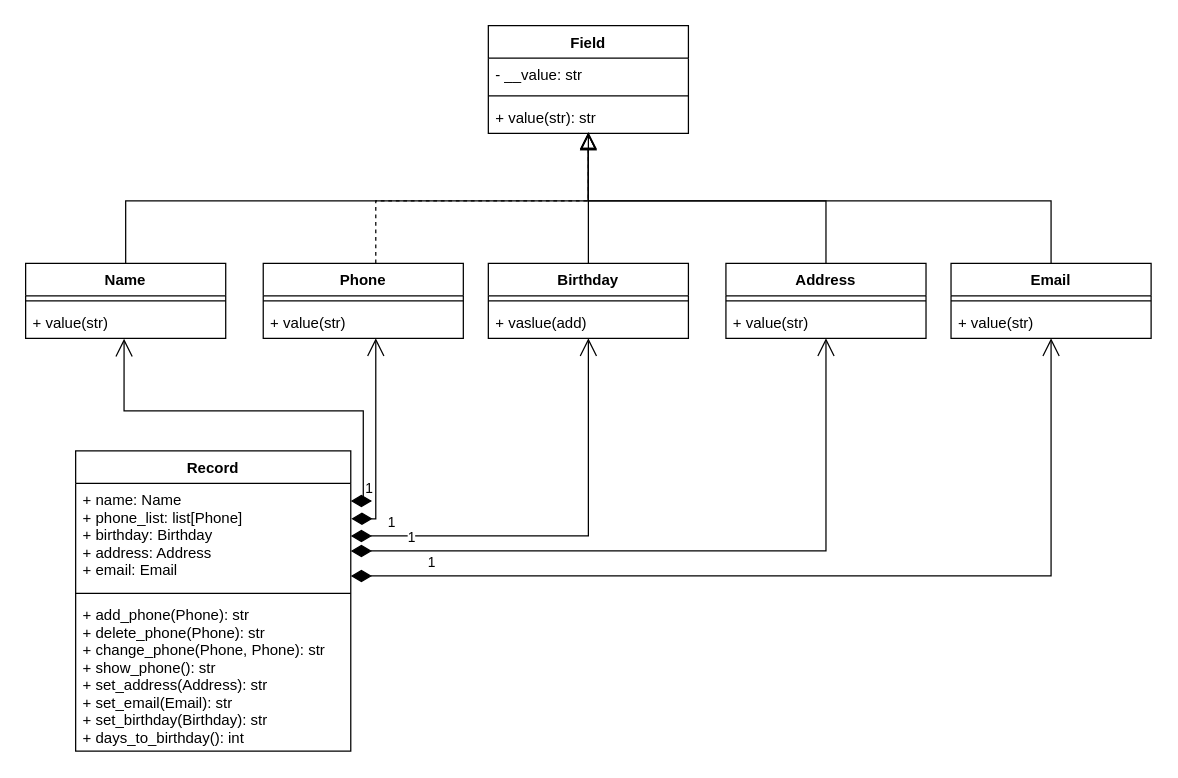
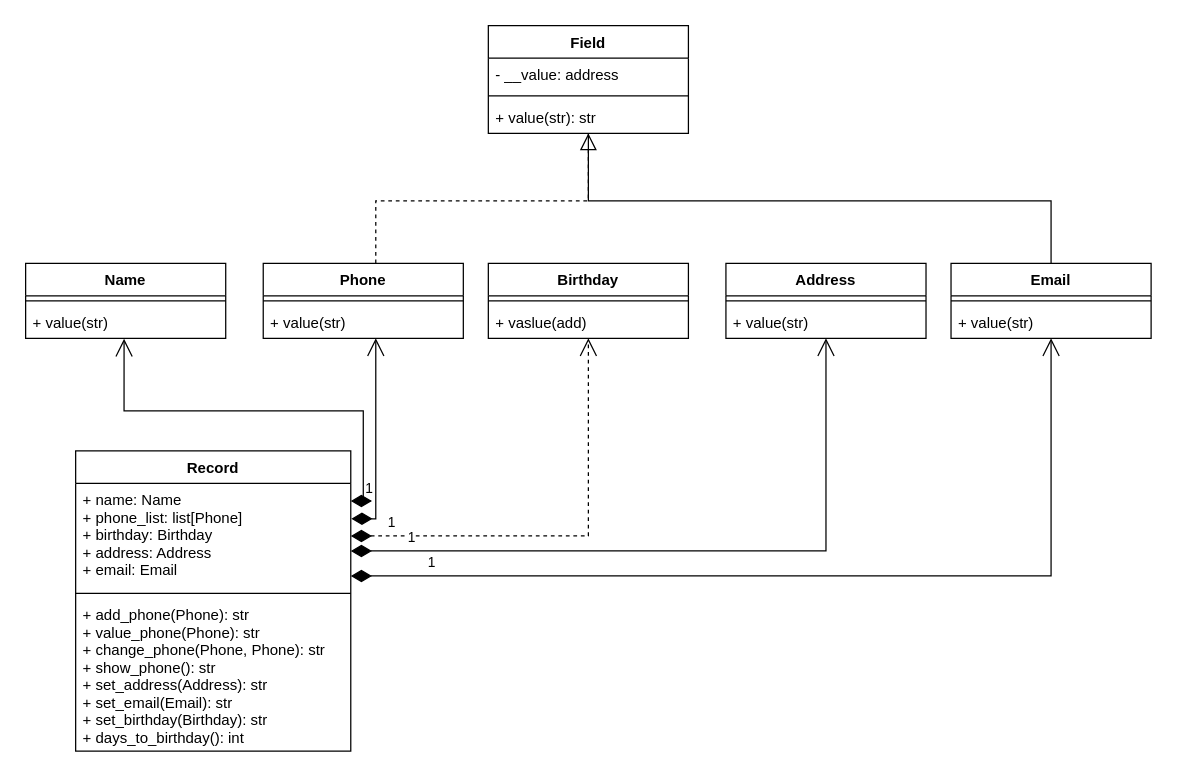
  <mxCell id="0" value="" />
  <mxCell id="1" parent="0" />
  <mxCell id="2" value="Field" style="swimlane;fontStyle=1;align=center;verticalAlign=top;childLayout=stackLayout;horizontal=1;startSize=26;horizontalStack=0;resizeParent=1;resizeParentMax=0;resizeLast=0;collapsible=1;marginBottom=0;" parent="1" vertex="1"><mxGeometry x="390" y="20" width="160" height="86" as="geometry" /></mxCell>
- <mxCell id="3" value="- __value: str" style="text;strokeColor=none;fillColor=none;align=left;verticalAlign=top;spacingLeft=4;spacingRight=4;overflow=hidden;rotatable=0;points=[[0,0.5],[1,0.5]];portConstraint=eastwest;" parent="2" vertex="1"><mxGeometry y="26" width="160" height="26" as="geometry" /></mxCell>
+ <mxCell id="3" value="- __value: address" style="text;strokeColor=none;fillColor=none;align=left;verticalAlign=top;spacingLeft=4;spacingRight=4;overflow=hidden;rotatable=0;points=[[0,0.5],[1,0.5]];portConstraint=eastwest;" parent="2" vertex="1"><mxGeometry y="26" width="160" height="26" as="geometry" /></mxCell>
  <mxCell id="4" value="" style="line;strokeWidth=1;fillColor=none;align=left;verticalAlign=middle;spacingTop=-1;spacingLeft=3;spacingRight=3;rotatable=0;labelPosition=right;points=[];portConstraint=eastwest;strokeColor=inherit;" parent="2" vertex="1"><mxGeometry y="52" width="160" height="8" as="geometry" /></mxCell>
  <mxCell id="5" value="+ value(str): str" style="text;strokeColor=none;fillColor=none;align=left;verticalAlign=top;spacingLeft=4;spacingRight=4;overflow=hidden;rotatable=0;points=[[0,0.5],[1,0.5]];portConstraint=eastwest;" parent="2" vertex="1"><mxGeometry y="60" width="160" height="26" as="geometry" /></mxCell>
  <mxCell id="6" value="Birthday" style="swimlane;fontStyle=1;align=center;verticalAlign=top;childLayout=stackLayout;horizontal=1;startSize=26;horizontalStack=0;resizeParent=1;resizeParentMax=0;resizeLast=0;collapsible=1;marginBottom=0;" parent="1" vertex="1"><mxGeometry x="390" y="210" width="160" height="60" as="geometry" /></mxCell>
  <mxCell id="7" value="" style="line;strokeWidth=1;fillColor=none;align=left;verticalAlign=middle;spacingTop=-1;spacingLeft=3;spacingRight=3;rotatable=0;labelPosition=right;points=[];portConstraint=eastwest;strokeColor=inherit;" parent="6" vertex="1"><mxGeometry y="26" width="160" height="8" as="geometry" /></mxCell>
  <mxCell id="8" value="+ vaslue(add)" style="text;strokeColor=none;fillColor=none;align=left;verticalAlign=top;spacingLeft=4;spacingRight=4;overflow=hidden;rotatable=0;points=[[0,0.5],[1,0.5]];portConstraint=eastwest;" parent="6" vertex="1"><mxGeometry y="34" width="160" height="26" as="geometry" /></mxCell>
- <mxCell id="9" style="edgeStyle=orthogonalEdgeStyle;rounded=0;orthogonalLoop=1;jettySize=auto;html=1;entryX=0.5;entryY=0.962;entryDx=0;entryDy=0;entryPerimeter=0;strokeWidth=1;endArrow=block;endFill=0;endSize=11;" edge="1" parent="1" source="10" target="5"><mxGeometry relative="1" as="geometry"><Array as="points"><mxPoint x="100" y="160" /><mxPoint x="470" y="160" /></Array></mxGeometry></mxCell>
  <mxCell id="10" value="Name" style="swimlane;fontStyle=1;align=center;verticalAlign=top;childLayout=stackLayout;horizontal=1;startSize=26;horizontalStack=0;resizeParent=1;resizeParentMax=0;resizeLast=0;collapsible=1;marginBottom=0;" parent="1" vertex="1"><mxGeometry x="20" y="210" width="160" height="60" as="geometry" /></mxCell>
  <mxCell id="11" value="" style="line;strokeWidth=1;fillColor=none;align=left;verticalAlign=middle;spacingTop=-1;spacingLeft=3;spacingRight=3;rotatable=0;labelPosition=right;points=[];portConstraint=eastwest;strokeColor=inherit;" parent="10" vertex="1"><mxGeometry y="26" width="160" height="8" as="geometry" /></mxCell>
  <mxCell id="12" value="+ value(str)" style="text;strokeColor=none;fillColor=none;align=left;verticalAlign=top;spacingLeft=4;spacingRight=4;overflow=hidden;rotatable=0;points=[[0,0.5],[1,0.5]];portConstraint=eastwest;" parent="10" vertex="1"><mxGeometry y="34" width="160" height="26" as="geometry" /></mxCell>
  <mxCell id="13" style="edgeStyle=orthogonalEdgeStyle;rounded=0;orthogonalLoop=1;jettySize=auto;html=1;strokeWidth=1;endArrow=block;endFill=0;endSize=11;dashed=1;" edge="1" parent="1" source="14" target="5"><mxGeometry relative="1" as="geometry"><Array as="points"><mxPoint x="300" y="160" /><mxPoint x="470" y="160" /></Array></mxGeometry></mxCell>
  <mxCell id="14" value="Phone" style="swimlane;fontStyle=1;align=center;verticalAlign=top;childLayout=stackLayout;horizontal=1;startSize=26;horizontalStack=0;resizeParent=1;resizeParentMax=0;resizeLast=0;collapsible=1;marginBottom=0;" parent="1" vertex="1"><mxGeometry x="210" y="210" width="160" height="60" as="geometry" /></mxCell>
  <mxCell id="15" value="" style="line;strokeWidth=1;fillColor=none;align=left;verticalAlign=middle;spacingTop=-1;spacingLeft=3;spacingRight=3;rotatable=0;labelPosition=right;points=[];portConstraint=eastwest;strokeColor=inherit;" parent="14" vertex="1"><mxGeometry y="26" width="160" height="8" as="geometry" /></mxCell>
  <mxCell id="16" value="+ value(str)" style="text;strokeColor=none;fillColor=none;align=left;verticalAlign=top;spacingLeft=4;spacingRight=4;overflow=hidden;rotatable=0;points=[[0,0.5],[1,0.5]];portConstraint=eastwest;" parent="14" vertex="1"><mxGeometry y="34" width="160" height="26" as="geometry" /></mxCell>
- <mxCell id="17" value="" style="endArrow=block;endSize=10;endFill=0;shadow=0;strokeWidth=1;rounded=0;edgeStyle=elbowEdgeStyle;elbow=vertical;exitX=0.5;exitY=0;exitDx=0;exitDy=0;" parent="1" source="6" edge="1" target="5"><mxGeometry width="160" relative="1" as="geometry"><mxPoint x="640" y="220" as="sourcePoint" /><mxPoint x="510" y="120" as="targetPoint" /><Array as="points"><mxPoint x="470" y="150" /><mxPoint x="550" y="170" /><mxPoint x="530" y="170" /><mxPoint x="590" y="190" /></Array></mxGeometry></mxCell>
  <mxCell id="18" value="Record" style="swimlane;fontStyle=1;align=center;verticalAlign=top;childLayout=stackLayout;horizontal=1;startSize=26;horizontalStack=0;resizeParent=1;resizeParentMax=0;resizeLast=0;collapsible=1;marginBottom=0;" vertex="1" parent="1"><mxGeometry x="60" y="360" width="220" height="240" as="geometry" /></mxCell>
  <mxCell id="19" value="+ name: Name&#10;+ phone_list: list[Phone]&#10;+ birthday: Birthday&#10;+ address: Address&#10;+ email: Email&#10;" style="text;strokeColor=none;fillColor=none;align=left;verticalAlign=top;spacingLeft=4;spacingRight=4;overflow=hidden;rotatable=0;points=[[0,0.5],[1,0.5]];portConstraint=eastwest;" vertex="1" parent="18"><mxGeometry y="26" width="220" height="84" as="geometry" /></mxCell>
  <mxCell id="20" value="" style="line;strokeWidth=1;fillColor=none;align=left;verticalAlign=middle;spacingTop=-1;spacingLeft=3;spacingRight=3;rotatable=0;labelPosition=right;points=[];portConstraint=eastwest;strokeColor=inherit;" vertex="1" parent="18"><mxGeometry y="110" width="220" height="8" as="geometry" /></mxCell>
- <mxCell id="21" value="+ add_phone(Phone): str&#10;+ delete_phone(Phone): str&#10;+ change_phone(Phone, Phone): str&#10;+ show_phone(): str&#10;+ set_address(Address): str&#10;+ set_email(Email): str&#10;+ set_birthday(Birthday): str&#10;+ days_to_birthday(): int" style="text;strokeColor=none;fillColor=none;align=left;verticalAlign=top;spacingLeft=4;spacingRight=4;overflow=hidden;rotatable=0;points=[[0,0.5],[1,0.5]];portConstraint=eastwest;" vertex="1" parent="18"><mxGeometry y="118" width="220" height="122" as="geometry" /></mxCell>
- <mxCell id="22" style="edgeStyle=orthogonalEdgeStyle;rounded=0;orthogonalLoop=1;jettySize=auto;html=1;strokeWidth=1;endArrow=block;endFill=0;endSize=11;" edge="1" parent="1" source="23" target="5"><mxGeometry relative="1" as="geometry"><mxPoint x="470" y="110" as="targetPoint" /><Array as="points"><mxPoint x="660" y="160" /><mxPoint x="470" y="160" /></Array></mxGeometry></mxCell>
+ <mxCell id="21" value="+ add_phone(Phone): str&#10;+ value_phone(Phone): str&#10;+ change_phone(Phone, Phone): str&#10;+ show_phone(): str&#10;+ set_address(Address): str&#10;+ set_email(Email): str&#10;+ set_birthday(Birthday): str&#10;+ days_to_birthday(): int" style="text;strokeColor=none;fillColor=none;align=left;verticalAlign=top;spacingLeft=4;spacingRight=4;overflow=hidden;rotatable=0;points=[[0,0.5],[1,0.5]];portConstraint=eastwest;" vertex="1" parent="18"><mxGeometry y="118" width="220" height="122" as="geometry" /></mxCell>
  <mxCell id="23" value="Address" style="swimlane;fontStyle=1;align=center;verticalAlign=top;childLayout=stackLayout;horizontal=1;startSize=26;horizontalStack=0;resizeParent=1;resizeParentMax=0;resizeLast=0;collapsible=1;marginBottom=0;" vertex="1" parent="1"><mxGeometry x="580" y="210" width="160" height="60" as="geometry" /></mxCell>
  <mxCell id="24" value="" style="line;strokeWidth=1;fillColor=none;align=left;verticalAlign=middle;spacingTop=-1;spacingLeft=3;spacingRight=3;rotatable=0;labelPosition=right;points=[];portConstraint=eastwest;strokeColor=inherit;" vertex="1" parent="23"><mxGeometry y="26" width="160" height="8" as="geometry" /></mxCell>
  <mxCell id="25" value="+ value(str)" style="text;strokeColor=none;fillColor=none;align=left;verticalAlign=top;spacingLeft=4;spacingRight=4;overflow=hidden;rotatable=0;points=[[0,0.5],[1,0.5]];portConstraint=eastwest;" vertex="1" parent="23"><mxGeometry y="34" width="160" height="26" as="geometry" /></mxCell>
  <mxCell id="26" style="edgeStyle=orthogonalEdgeStyle;rounded=0;orthogonalLoop=1;jettySize=auto;html=1;strokeWidth=1;endArrow=none;endFill=0;endSize=11;" edge="1" parent="1" source="27" target="5"><mxGeometry relative="1" as="geometry"><mxPoint x="470" y="110" as="targetPoint" /><Array as="points"><mxPoint x="840" y="160" /><mxPoint x="470" y="160" /></Array></mxGeometry></mxCell>
  <mxCell id="27" value="Email" style="swimlane;fontStyle=1;align=center;verticalAlign=top;childLayout=stackLayout;horizontal=1;startSize=26;horizontalStack=0;resizeParent=1;resizeParentMax=0;resizeLast=0;collapsible=1;marginBottom=0;" vertex="1" parent="1"><mxGeometry x="760" y="210" width="160" height="60" as="geometry" /></mxCell>
  <mxCell id="28" value="" style="line;strokeWidth=1;fillColor=none;align=left;verticalAlign=middle;spacingTop=-1;spacingLeft=3;spacingRight=3;rotatable=0;labelPosition=right;points=[];portConstraint=eastwest;strokeColor=inherit;" vertex="1" parent="27"><mxGeometry y="26" width="160" height="8" as="geometry" /></mxCell>
  <mxCell id="29" value="+ value(str)" style="text;strokeColor=none;fillColor=none;align=left;verticalAlign=top;spacingLeft=4;spacingRight=4;overflow=hidden;rotatable=0;points=[[0,0.5],[1,0.5]];portConstraint=eastwest;" vertex="1" parent="27"><mxGeometry y="34" width="160" height="26" as="geometry" /></mxCell>
  <mxCell id="30" value="1" style="endArrow=open;html=1;endSize=12;startArrow=diamondThin;startSize=14;startFill=1;edgeStyle=orthogonalEdgeStyle;align=left;verticalAlign=bottom;rounded=0;strokeWidth=1;entryX=0.492;entryY=1.013;entryDx=0;entryDy=0;entryPerimeter=0;exitX=1;exitY=0.167;exitDx=0;exitDy=0;exitPerimeter=0;" edge="1" parent="1" source="19" target="12"><mxGeometry x="-0.933" relative="1" as="geometry"><mxPoint x="320" y="420" as="sourcePoint" /><mxPoint x="470" y="460" as="targetPoint" /><Array as="points"><mxPoint x="290" y="400" /><mxPoint x="290" y="328" /><mxPoint x="99" y="328" /></Array><mxPoint as="offset" /></mxGeometry></mxCell>
  <mxCell id="31" value="" style="endArrow=open;html=1;endSize=12;startArrow=diamondThin;startSize=14;startFill=1;edgeStyle=orthogonalEdgeStyle;align=left;verticalAlign=bottom;rounded=0;strokeWidth=1;exitX=1.002;exitY=0.337;exitDx=0;exitDy=0;exitPerimeter=0;" edge="1" parent="1" source="19" target="16"><mxGeometry x="-0.96" relative="1" as="geometry"><mxPoint x="360" y="428" as="sourcePoint" /><mxPoint x="300" y="300" as="targetPoint" /><Array as="points"><mxPoint x="300" y="414" /></Array><mxPoint as="offset" /></mxGeometry></mxCell>
- <mxCell id="32" value="1" style="endArrow=open;html=1;endSize=12;startArrow=diamondThin;startSize=14;startFill=1;edgeStyle=orthogonalEdgeStyle;align=left;verticalAlign=bottom;rounded=0;strokeWidth=1;exitX=1;exitY=0.5;exitDx=0;exitDy=0;" edge="1" parent="1" source="19" target="8"><mxGeometry x="-0.841" y="2" relative="1" as="geometry"><mxPoint x="416" y="480" as="sourcePoint" /><mxPoint x="296.96" y="279.506" as="targetPoint" /><Array as="points"><mxPoint x="470" y="428" /></Array><mxPoint as="offset" /></mxGeometry></mxCell>
+ <mxCell id="32" value="1" style="endArrow=open;html=1;endSize=12;startArrow=diamondThin;startSize=14;startFill=1;edgeStyle=orthogonalEdgeStyle;align=left;verticalAlign=bottom;rounded=0;strokeWidth=1;exitX=1;exitY=0.5;exitDx=0;exitDy=0;dashed=1;" edge="1" parent="1" source="19" target="8"><mxGeometry x="-0.841" y="2" relative="1" as="geometry"><mxPoint x="416" y="480" as="sourcePoint" /><mxPoint x="296.96" y="279.506" as="targetPoint" /><Array as="points"><mxPoint x="470" y="428" /></Array><mxPoint as="offset" /></mxGeometry></mxCell>
  <mxCell id="33" value="1" style="endArrow=open;html=1;endSize=12;startArrow=diamondThin;startSize=14;startFill=1;edgeStyle=orthogonalEdgeStyle;align=left;verticalAlign=bottom;rounded=0;strokeWidth=1;" edge="1" parent="1" source="19"><mxGeometry x="-0.841" y="2" relative="1" as="geometry"><mxPoint x="460" y="410" as="sourcePoint" /><mxPoint x="840" y="270" as="targetPoint" /><mxPoint as="offset" /><Array as="points"><mxPoint x="840" y="460" /></Array></mxGeometry></mxCell>
  <mxCell id="34" value="1" style="endArrow=open;html=1;endSize=12;startArrow=diamondThin;startSize=14;startFill=1;edgeStyle=orthogonalEdgeStyle;align=left;verticalAlign=bottom;rounded=0;strokeWidth=1;entryX=0.5;entryY=1;entryDx=0;entryDy=0;entryPerimeter=0;" edge="1" parent="1" source="19" target="25"><mxGeometry x="-0.841" y="2" relative="1" as="geometry"><mxPoint x="330" y="470" as="sourcePoint" /><mxPoint x="426.24" y="280.338" as="targetPoint" /><mxPoint as="offset" /><Array as="points"><mxPoint x="660" y="440" /></Array></mxGeometry></mxCell>
